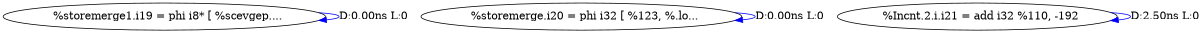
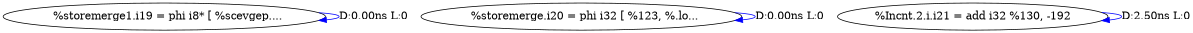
  digraph {
    edge [color=blue]
    n1 [label="  %storemerge1.i19 = phi i8* [ %scevgep...."]
    n2 [label="  %storemerge.i20 = phi i32 [ %123, %.lo..."]
-   n3 [label="  %Incnt.2.i.i21 = add i32 %110, -192"]
+   n3 [label="%Incnt.2.i.i21 = add i32 %130, -192"]
    n1 -> n1 [label="D:0.00ns L:0"]
    n2 -> n2 [label="D:0.00ns L:0"]
    n3 -> n3 [label="D:2.50ns L:0"]
  }
